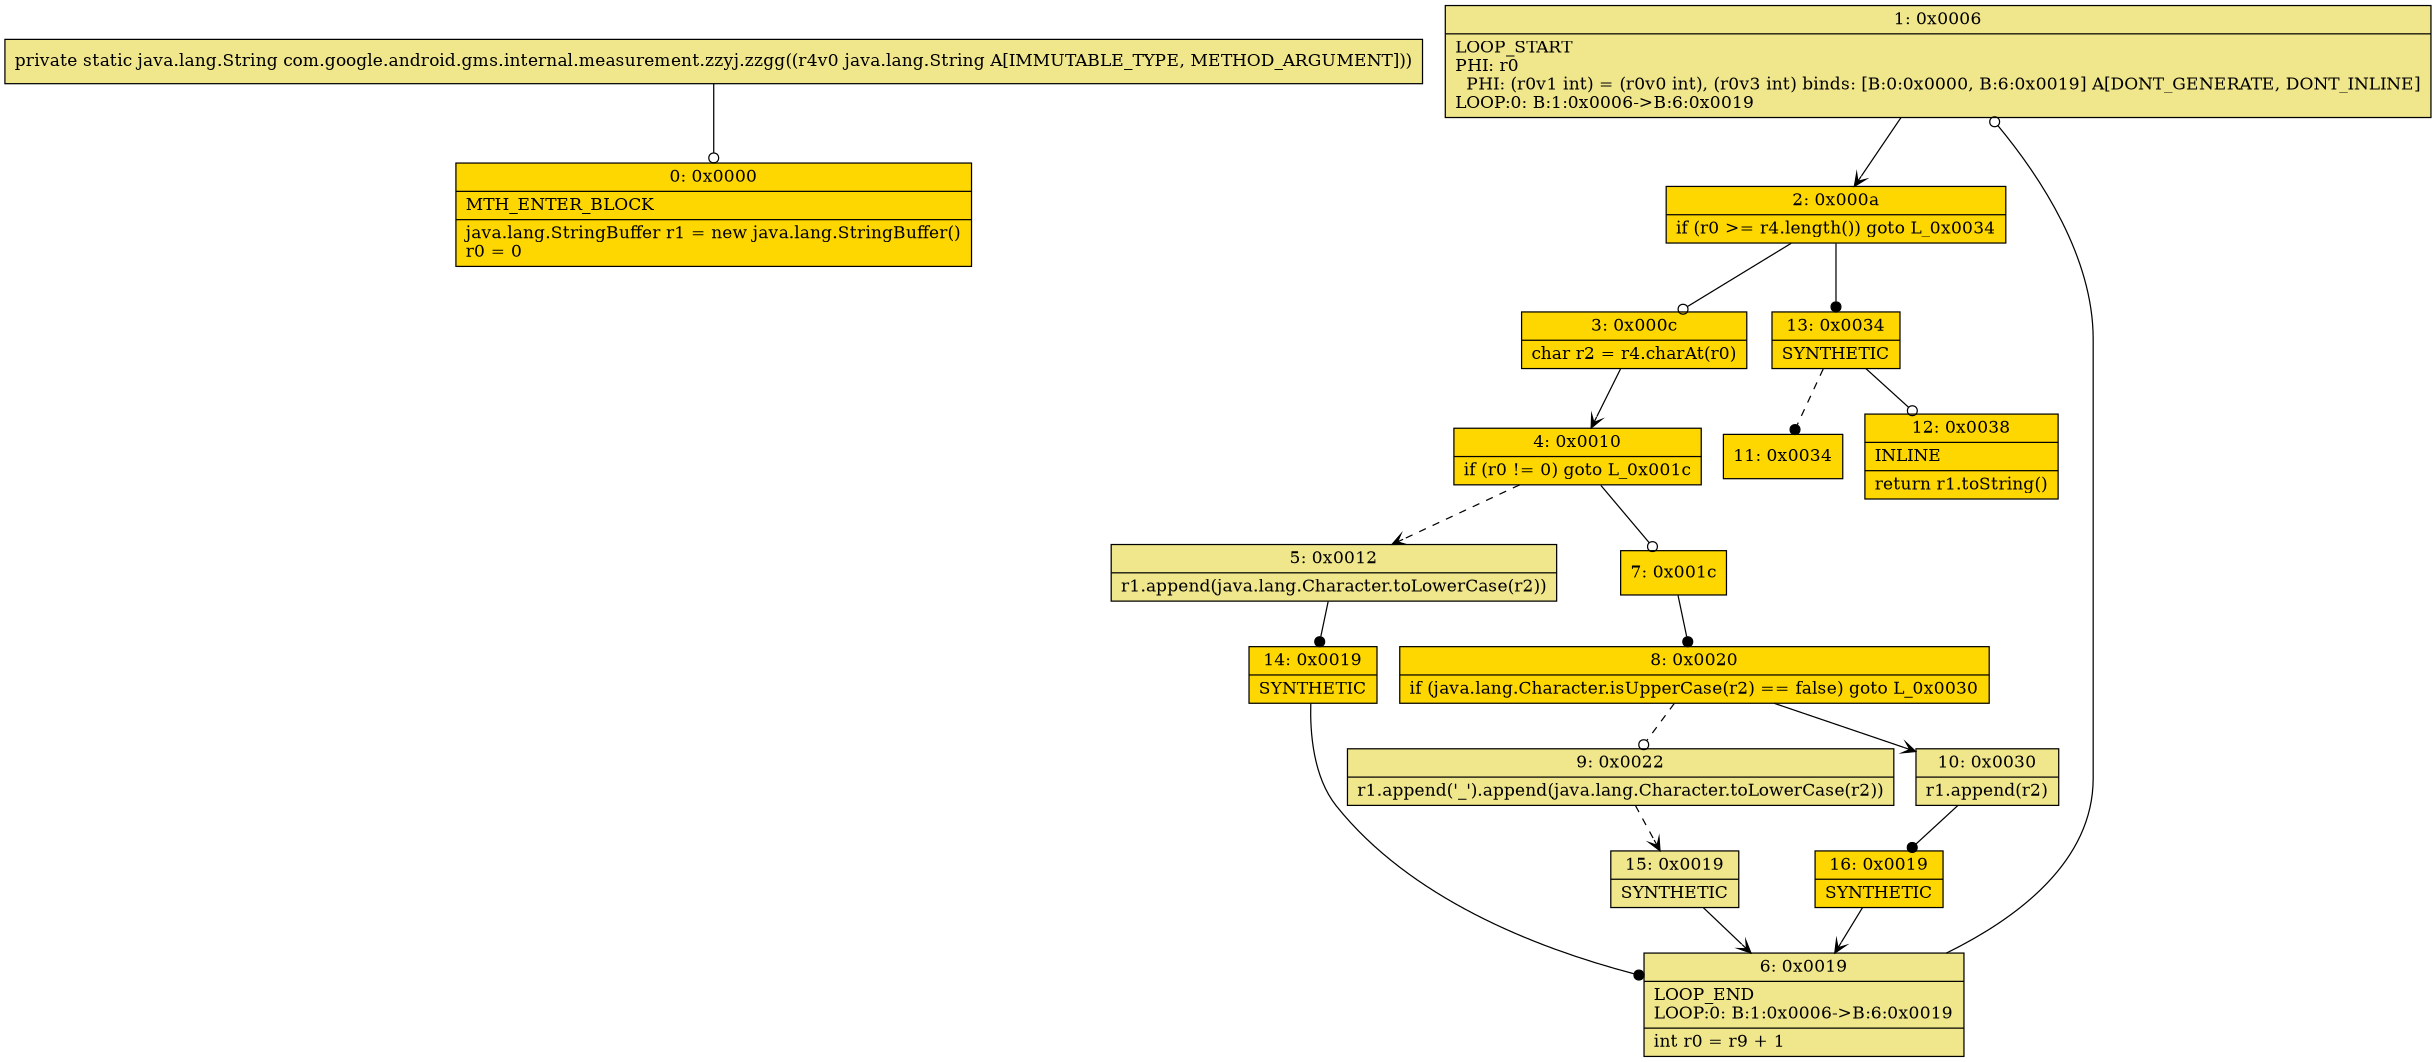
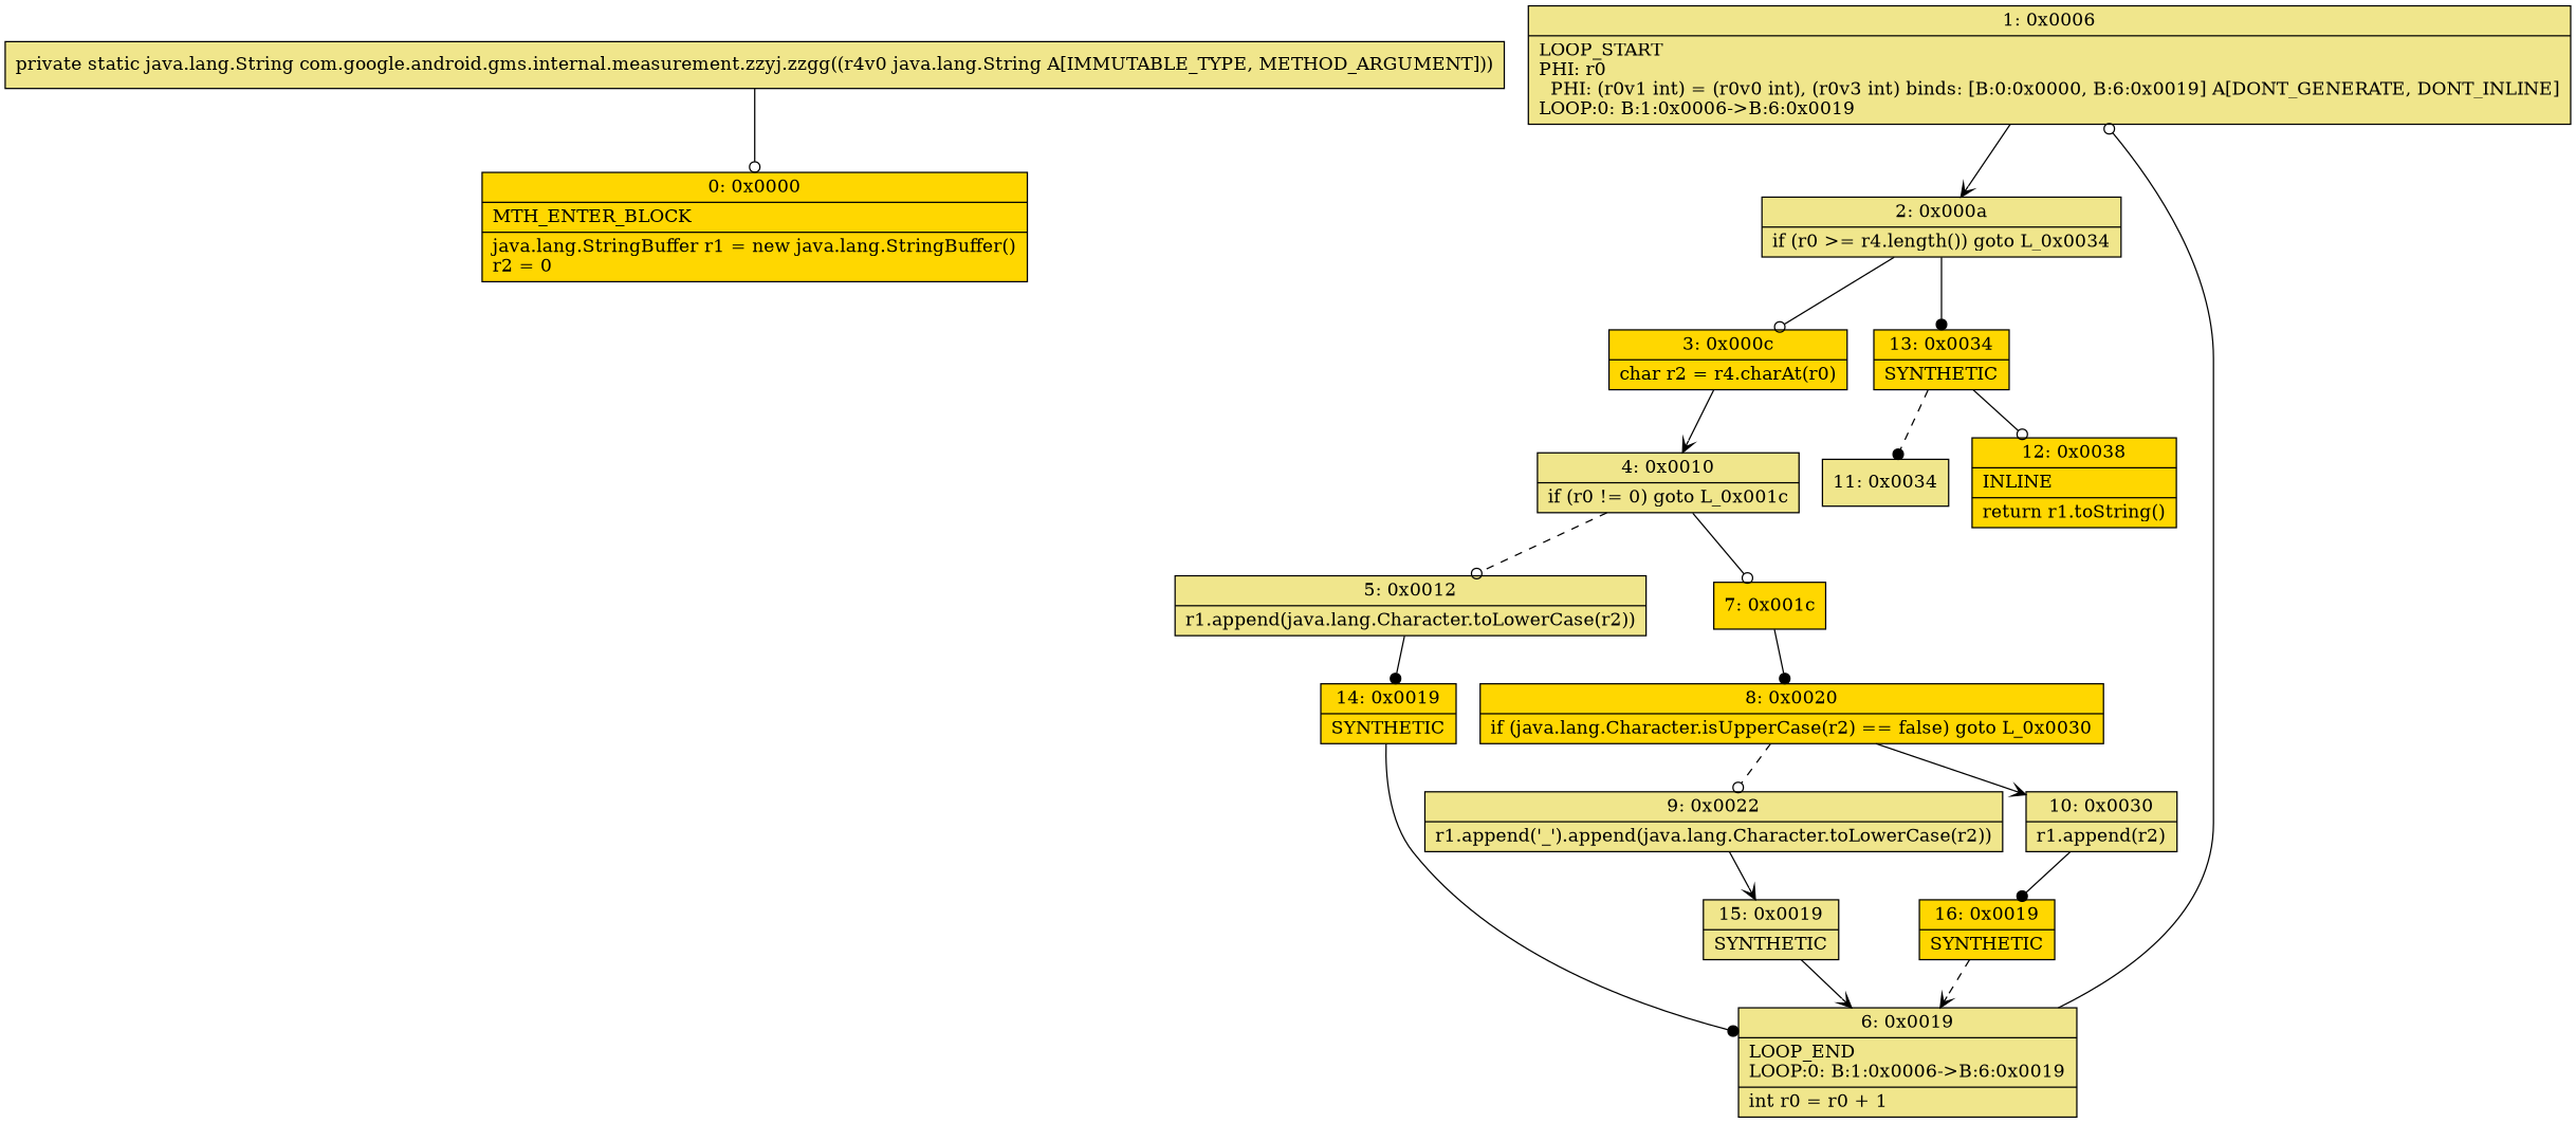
  digraph {
    node [fillcolor=gold shape=record style=filled]
    edge [arrowhead=vee]
-   n1 [label="{0\:\ 0x0000|MTH_ENTER_BLOCK\l|java.lang.StringBuffer r1 = new java.lang.StringBuffer()\lr0 = 0\l}"]
+   n1 [label="{0\:\ 0x0000|MTH_ENTER_BLOCK\l|java.lang.StringBuffer r1 = new java.lang.StringBuffer()\lr2 = 0\l}"]
    n2 [fillcolor=khaki label="{1\:\ 0x0006|LOOP_START\lPHI: r0 \l  PHI: (r0v1 int) = (r0v0 int), (r0v3 int) binds: [B:0:0x0000, B:6:0x0019] A[DONT_GENERATE, DONT_INLINE]\lLOOP:0: B:1:0x0006\-\>B:6:0x0019\l}"]
-   n3 [label="{2\:\ 0x000a|if (r0 \>= r4.length()) goto L_0x0034\l}"]
+   n3 [fillcolor=khaki label="{2\:\ 0x000a|if (r0 \>= r4.length()) goto L_0x0034\l}"]
    n4 [label="{3\:\ 0x000c|char r2 = r4.charAt(r0)\l}"]
    n5 [label="{13\:\ 0x0034|SYNTHETIC\l}"]
-   n6 [label="{4\:\ 0x0010|if (r0 != 0) goto L_0x001c\l}"]
-   n7 [label="{11\:\ 0x0034}"]
+   n6 [fillcolor=khaki label="{4\:\ 0x0010|if (r0 != 0) goto L_0x001c\l}"]
+   n7 [fillcolor=khaki label="{11\:\ 0x0034}"]
    n8 [label="{12\:\ 0x0038|INLINE\l|return r1.toString()\l}"]
    n9 [fillcolor=khaki label="{5\:\ 0x0012|r1.append(java.lang.Character.toLowerCase(r2))\l}"]
    n10 [label="{7\:\ 0x001c}"]
    n11 [label="{14\:\ 0x0019|SYNTHETIC\l}"]
    n12 [label="{8\:\ 0x0020|if (java.lang.Character.isUpperCase(r2) == false) goto L_0x0030\l}"]
-   n13 [fillcolor=khaki label="{6\:\ 0x0019|LOOP_END\lLOOP:0: B:1:0x0006\-\>B:6:0x0019\l|int r0 = r9 + 1\l}"]
+   n13 [fillcolor=khaki label="{6\:\ 0x0019|LOOP_END\lLOOP:0: B:1:0x0006\-\>B:6:0x0019\l|int r0 = r0 + 1\l}"]
    n14 [fillcolor=khaki label="{9\:\ 0x0022|r1.append('_').append(java.lang.Character.toLowerCase(r2))\l}"]
    n15 [fillcolor=khaki label="{10\:\ 0x0030|r1.append(r2)\l}"]
    n16 [fillcolor=khaki label="{15\:\ 0x0019|SYNTHETIC\l}"]
    n17 [label="{16\:\ 0x0019|SYNTHETIC\l}"]
    n18 [fillcolor=khaki label="{private static java.lang.String com.google.android.gms.internal.measurement.zzyj.zzgg((r4v0 java.lang.String A[IMMUTABLE_TYPE, METHOD_ARGUMENT])) }"]
    n2 -> n3
    n3 -> n4 [arrowhead=odot style=solid]
    n3 -> n5 [arrowhead=dot]
    n4 -> n6
    n5 -> n7 [arrowhead=dot style=dashed]
    n5 -> n8 [arrowhead=odot]
-   n6 -> n9 [style=dashed]
+   n6 -> n9 [arrowhead=odot style=dashed]
    n6 -> n10 [arrowhead=odot]
    n9 -> n11 [arrowhead=dot]
    n10 -> n12 [arrowhead=dot]
    n11 -> n13 [arrowhead=dot]
    n12 -> n14 [arrowhead=odot style=dashed]
    n12 -> n15
    n13 -> n2 [arrowhead=odot]
-   n14 -> n16 [style=dashed]
+   n14 -> n16
    n15 -> n17 [arrowhead=dot]
    n16 -> n13
-   n17 -> n13
+   n17 -> n13 [style=dashed]
    n18 -> n1 [arrowhead=odot]
  }
